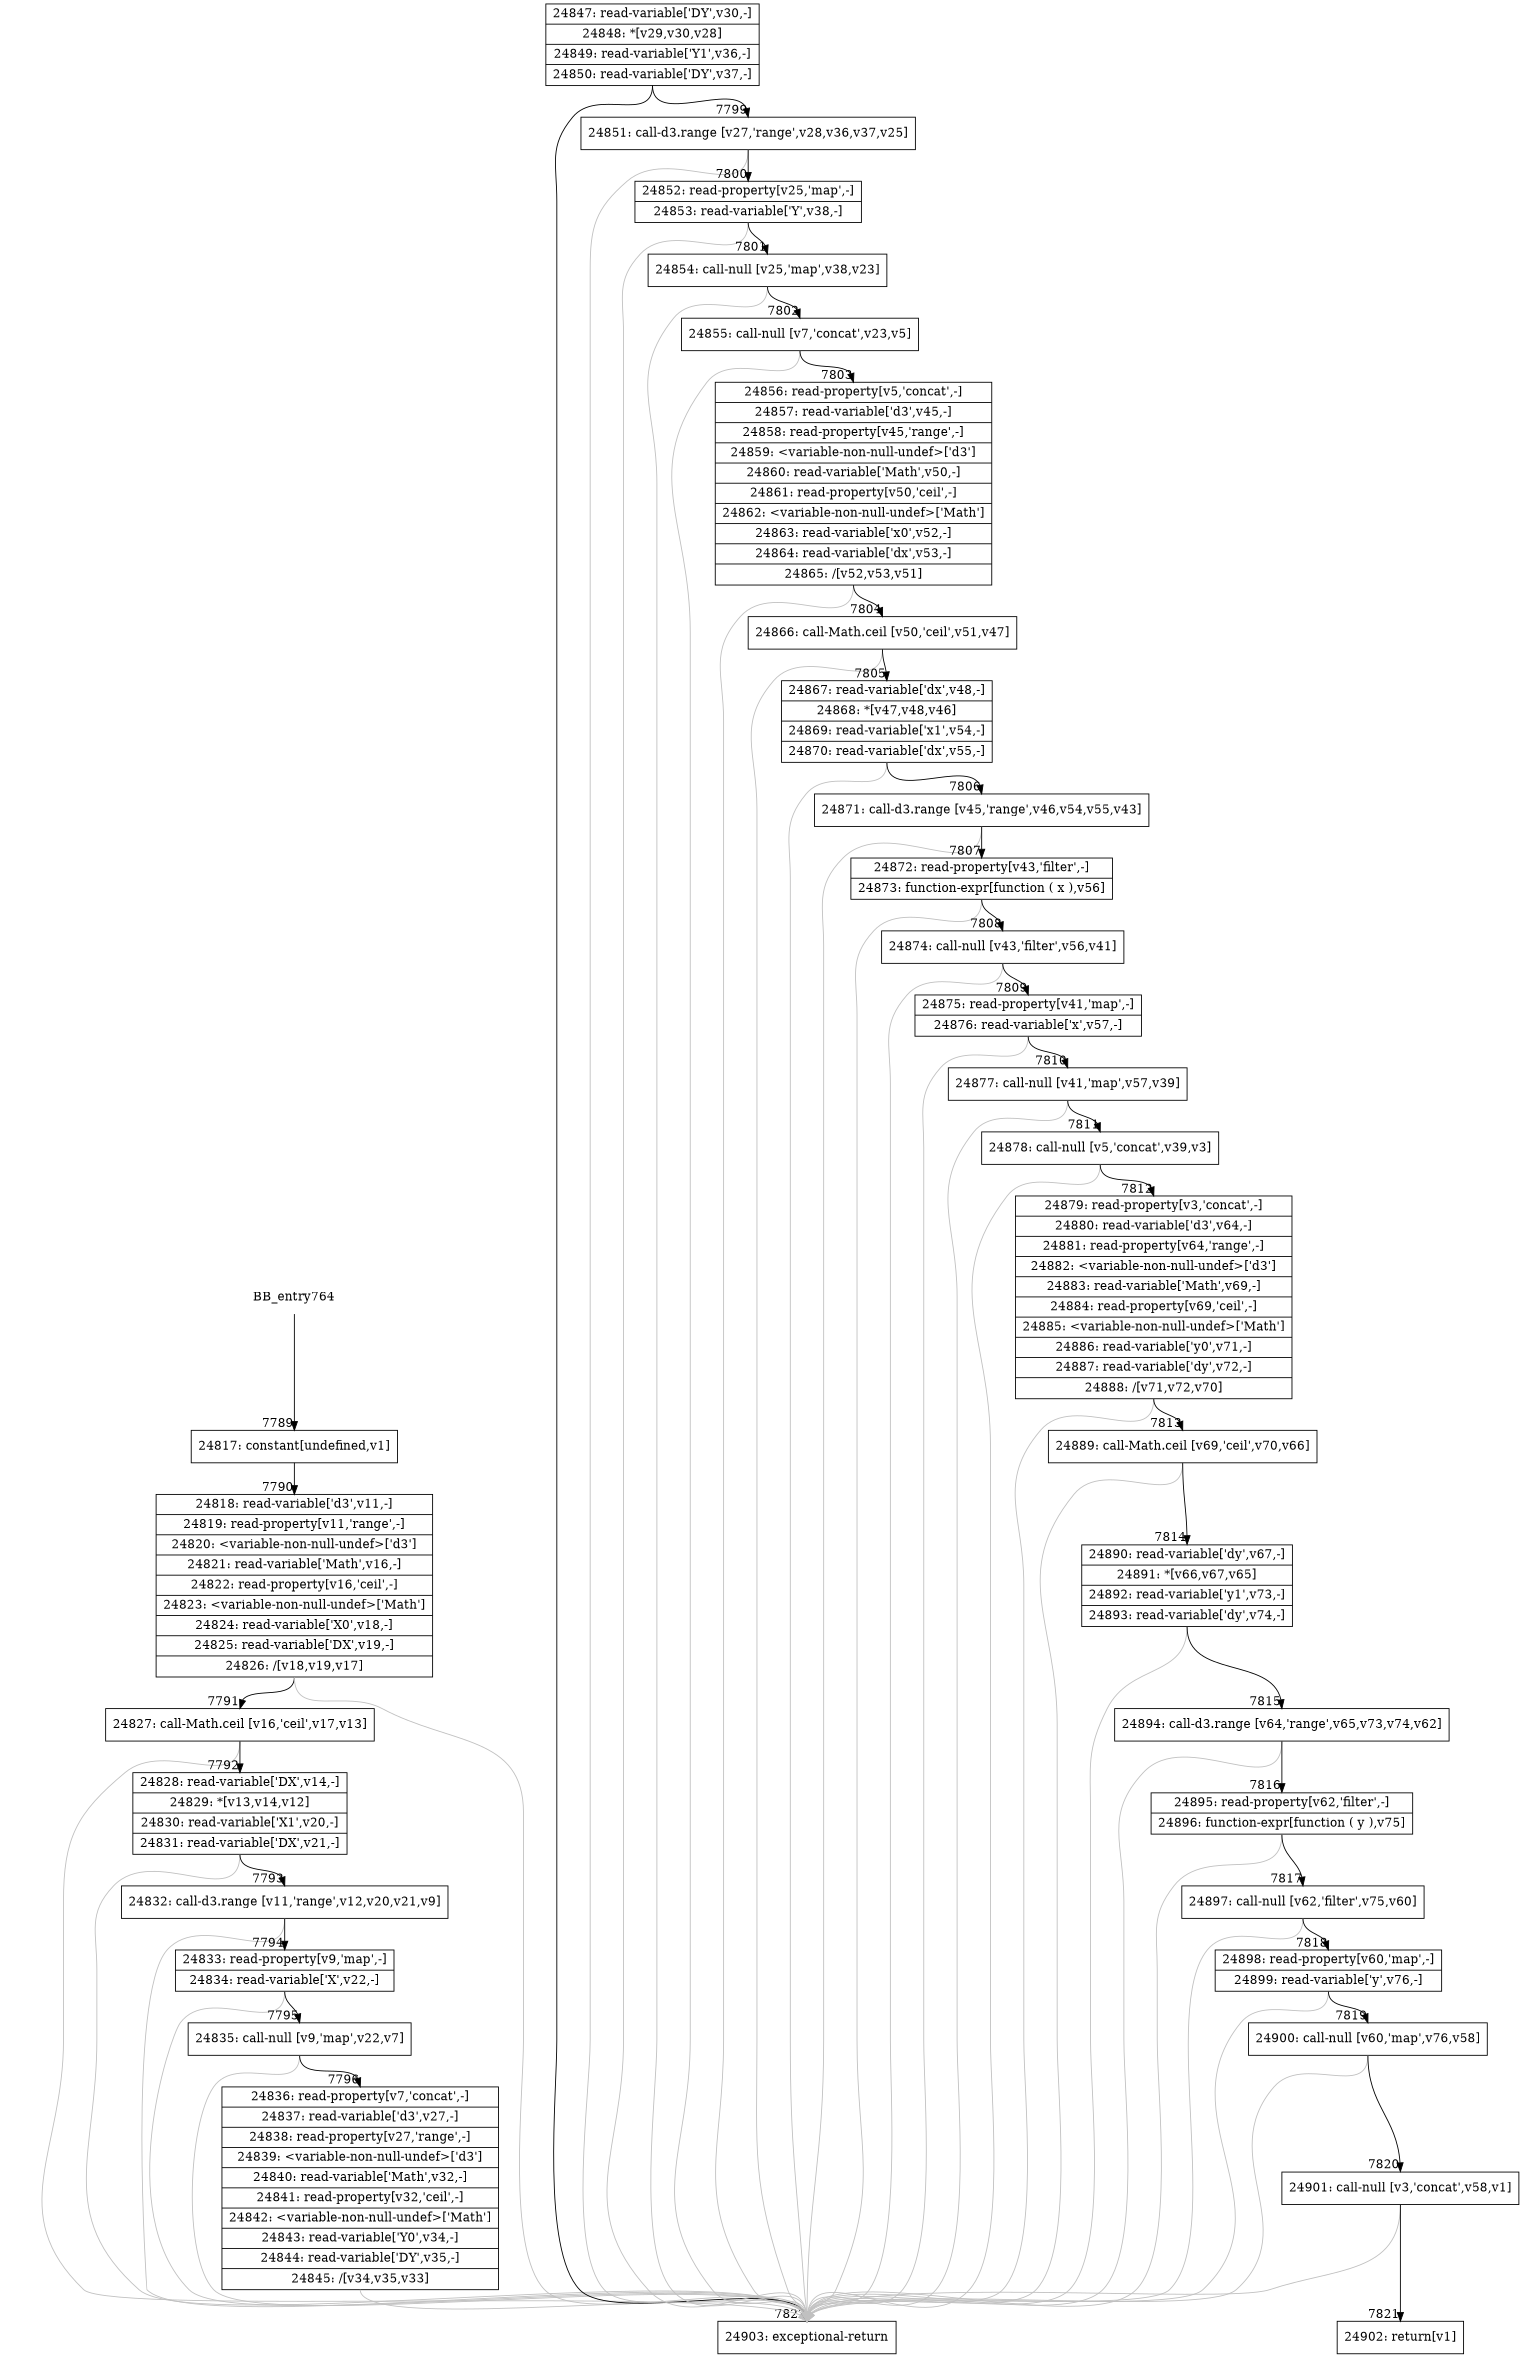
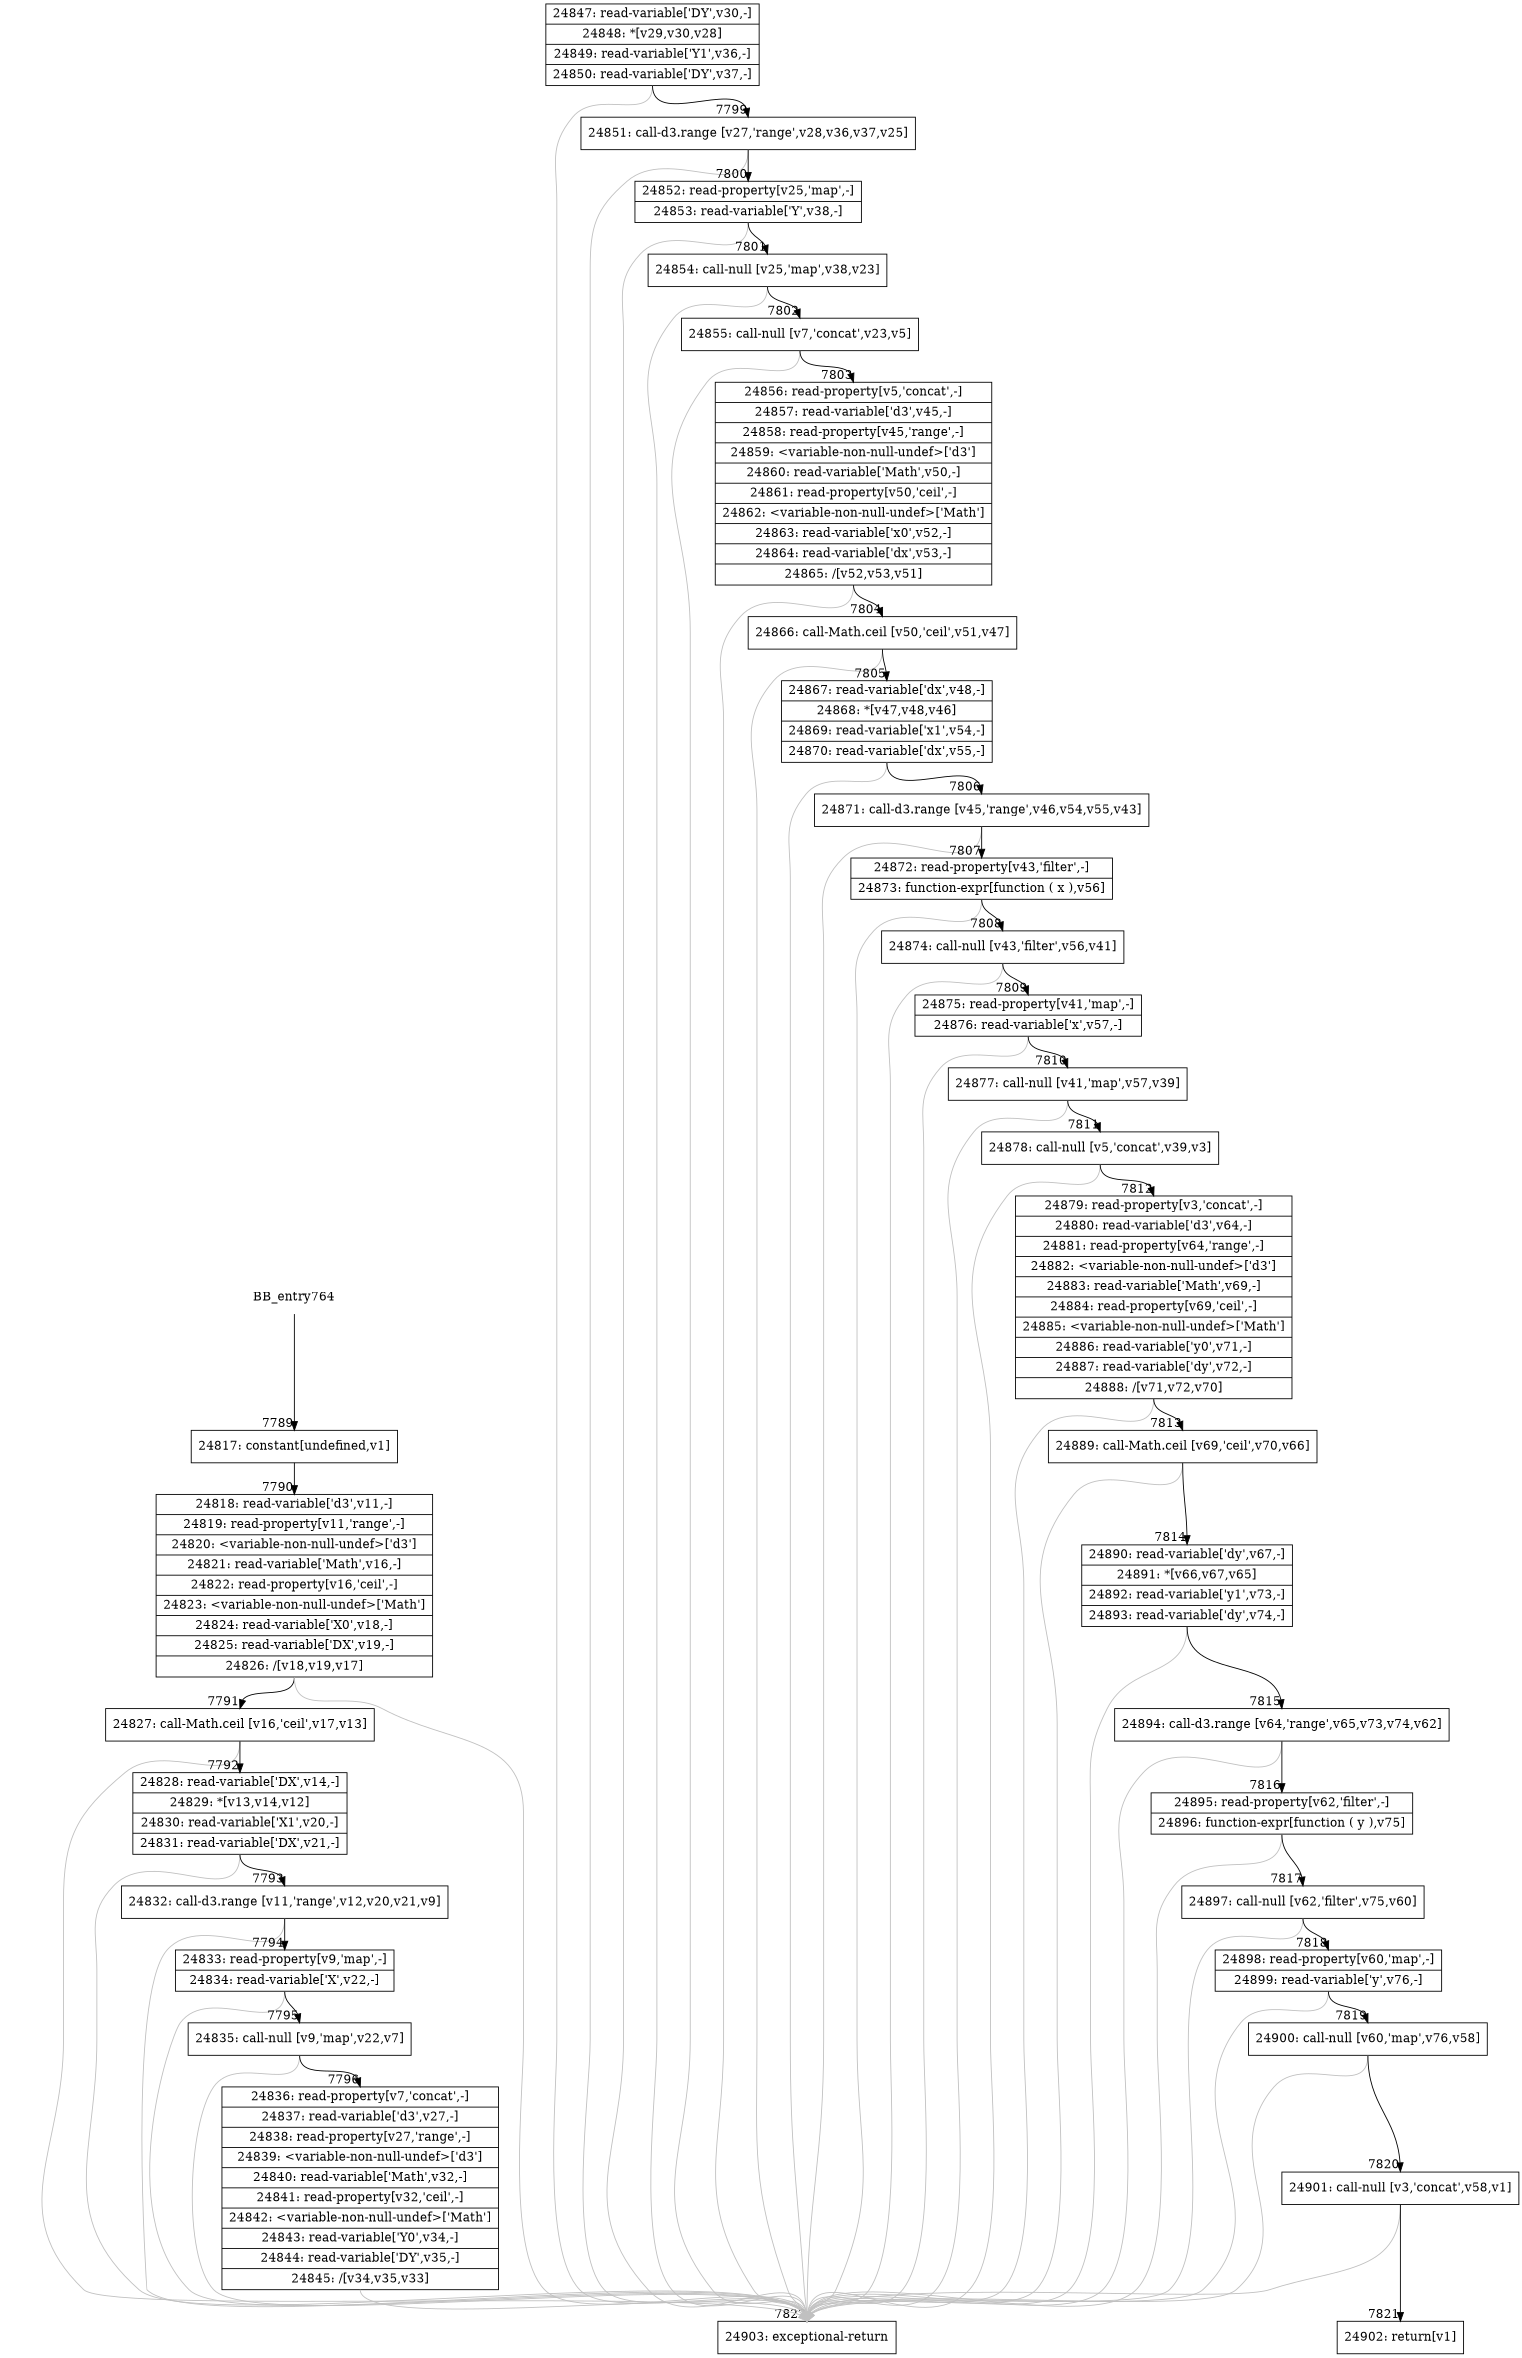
  digraph {
    rankdir=TD
    node [shape=record]
    edge [headport=n tailport=s]
    n1 [label=BB_entry764 shape=none]
    n2 [label="{24817: constant[undefined,v1]}"]
    n3 [label="{24818: read-variable['d3',v11,-]|24819: read-property[v11,'range',-]|24820: \<variable-non-null-undef\>['d3']|24821: read-variable['Math',v16,-]|24822: read-property[v16,'ceil',-]|24823: \<variable-non-null-undef\>['Math']|24824: read-variable['X0',v18,-]|24825: read-variable['DX',v19,-]|24826: /[v18,v19,v17]}"]
    n4 [label="{24827: call-Math.ceil [v16,'ceil',v17,v13]}"]
    n5 [label="{24903: exceptional-return}"]
    n6 [label="{24828: read-variable['DX',v14,-]|24829: *[v13,v14,v12]|24830: read-variable['X1',v20,-]|24831: read-variable['DX',v21,-]}"]
    n7 [label="{24832: call-d3.range [v11,'range',v12,v20,v21,v9]}"]
    n8 [label="{24833: read-property[v9,'map',-]|24834: read-variable['X',v22,-]}"]
    n9 [label="{24835: call-null [v9,'map',v22,v7]}"]
    n10 [label="{24836: read-property[v7,'concat',-]|24837: read-variable['d3',v27,-]|24838: read-property[v27,'range',-]|24839: \<variable-non-null-undef\>['d3']|24840: read-variable['Math',v32,-]|24841: read-property[v32,'ceil',-]|24842: \<variable-non-null-undef\>['Math']|24843: read-variable['Y0',v34,-]|24844: read-variable['DY',v35,-]|24845: /[v34,v35,v33]}"]
    n11 [label="{24847: read-variable['DY',v30,-]|24848: *[v29,v30,v28]|24849: read-variable['Y1',v36,-]|24850: read-variable['DY',v37,-]}"]
    n12 [label="{24851: call-d3.range [v27,'range',v28,v36,v37,v25]}"]
    n13 [label="{24852: read-property[v25,'map',-]|24853: read-variable['Y',v38,-]}"]
    n14 [label="{24854: call-null [v25,'map',v38,v23]}"]
    n15 [label="{24855: call-null [v7,'concat',v23,v5]}"]
    n16 [label="{24856: read-property[v5,'concat',-]|24857: read-variable['d3',v45,-]|24858: read-property[v45,'range',-]|24859: \<variable-non-null-undef\>['d3']|24860: read-variable['Math',v50,-]|24861: read-property[v50,'ceil',-]|24862: \<variable-non-null-undef\>['Math']|24863: read-variable['x0',v52,-]|24864: read-variable['dx',v53,-]|24865: /[v52,v53,v51]}"]
    n17 [label="{24866: call-Math.ceil [v50,'ceil',v51,v47]}"]
    n18 [label="{24867: read-variable['dx',v48,-]|24868: *[v47,v48,v46]|24869: read-variable['x1',v54,-]|24870: read-variable['dx',v55,-]}"]
    n19 [label="{24871: call-d3.range [v45,'range',v46,v54,v55,v43]}"]
    n20 [label="{24872: read-property[v43,'filter',-]|24873: function-expr[function ( x ),v56]}"]
    n21 [label="{24874: call-null [v43,'filter',v56,v41]}"]
    n22 [label="{24875: read-property[v41,'map',-]|24876: read-variable['x',v57,-]}"]
    n23 [label="{24877: call-null [v41,'map',v57,v39]}"]
    n24 [label="{24878: call-null [v5,'concat',v39,v3]}"]
    n25 [label="{24879: read-property[v3,'concat',-]|24880: read-variable['d3',v64,-]|24881: read-property[v64,'range',-]|24882: \<variable-non-null-undef\>['d3']|24883: read-variable['Math',v69,-]|24884: read-property[v69,'ceil',-]|24885: \<variable-non-null-undef\>['Math']|24886: read-variable['y0',v71,-]|24887: read-variable['dy',v72,-]|24888: /[v71,v72,v70]}"]
    n26 [label="{24889: call-Math.ceil [v69,'ceil',v70,v66]}"]
    n27 [label="{24890: read-variable['dy',v67,-]|24891: *[v66,v67,v65]|24892: read-variable['y1',v73,-]|24893: read-variable['dy',v74,-]}"]
    n28 [label="{24894: call-d3.range [v64,'range',v65,v73,v74,v62]}"]
    n29 [label="{24895: read-property[v62,'filter',-]|24896: function-expr[function ( y ),v75]}"]
    n30 [label="{24897: call-null [v62,'filter',v75,v60]}"]
    n31 [label="{24898: read-property[v60,'map',-]|24899: read-variable['y',v76,-]}"]
    n32 [label="{24900: call-null [v60,'map',v76,v58]}"]
    n33 [label="{24901: call-null [v3,'concat',v58,v1]}"]
    n34 [label="{24902: return[v1]}"]
    n1 -> n2 [headlabel="    7789"]
    n2 -> n3 [headlabel="      7790"]
    n3 -> n4 [headlabel="      7791"]
    n3 -> n5 [color=gray headlabel="      7822"]
    n4 -> n5 [color=gray]
    n4 -> n6 [headlabel="      7792"]
    n6 -> n5 [color=gray]
    n6 -> n7 [headlabel="      7793"]
    n7 -> n5 [color=gray]
    n7 -> n8 [headlabel="      7794"]
    n8 -> n5 [color=gray]
    n8 -> n9 [headlabel="      7795"]
    n9 -> n5 [color=gray]
    n9 -> n10 [headlabel="      7796"]
    n10 -> n5 [color=gray]
-   n11 -> n5 [color=black]
+   n11 -> n5 [color=gray]
    n11 -> n12 [headlabel="      7799"]
    n12 -> n5 [color=gray]
    n12 -> n13 [headlabel="      7800"]
    n13 -> n5 [color=gray]
    n13 -> n14 [headlabel="      7801"]
    n14 -> n5 [color=gray]
    n14 -> n15 [headlabel="      7802"]
    n15 -> n5 [color=gray]
    n15 -> n16 [headlabel="      7803"]
    n16 -> n5 [color=gray]
    n16 -> n17 [headlabel="      7804"]
    n17 -> n5 [color=gray]
    n17 -> n18 [headlabel="      7805"]
    n18 -> n5 [color=gray]
    n18 -> n19 [headlabel="      7806"]
    n19 -> n5 [color=gray]
    n19 -> n20 [headlabel="      7807"]
    n20 -> n5 [color=gray]
    n20 -> n21 [headlabel="      7808"]
    n21 -> n5 [color=gray]
    n21 -> n22 [headlabel="      7809"]
    n22 -> n5 [color=gray]
    n22 -> n23 [headlabel="      7810"]
    n23 -> n5 [color=gray]
    n23 -> n24 [headlabel="      7811"]
    n24 -> n5 [color=gray]
    n24 -> n25 [headlabel="      7812"]
    n25 -> n5 [color=gray]
    n25 -> n26 [headlabel="      7813"]
    n26 -> n5 [color=gray]
    n26 -> n27 [headlabel="      7814"]
    n27 -> n5 [color=gray]
    n27 -> n28 [headlabel="      7815"]
    n28 -> n5 [color=gray]
    n28 -> n29 [headlabel="      7816"]
    n29 -> n5 [color=gray]
    n29 -> n30 [headlabel="      7817"]
    n30 -> n5 [color=gray]
    n30 -> n31 [headlabel="      7818"]
    n31 -> n5 [color=gray]
    n31 -> n32 [headlabel="      7819"]
    n32 -> n5 [color=gray]
    n32 -> n33 [headlabel="      7820"]
    n33 -> n5 [color=gray]
    n33 -> n34 [headlabel="      7821"]
  }
